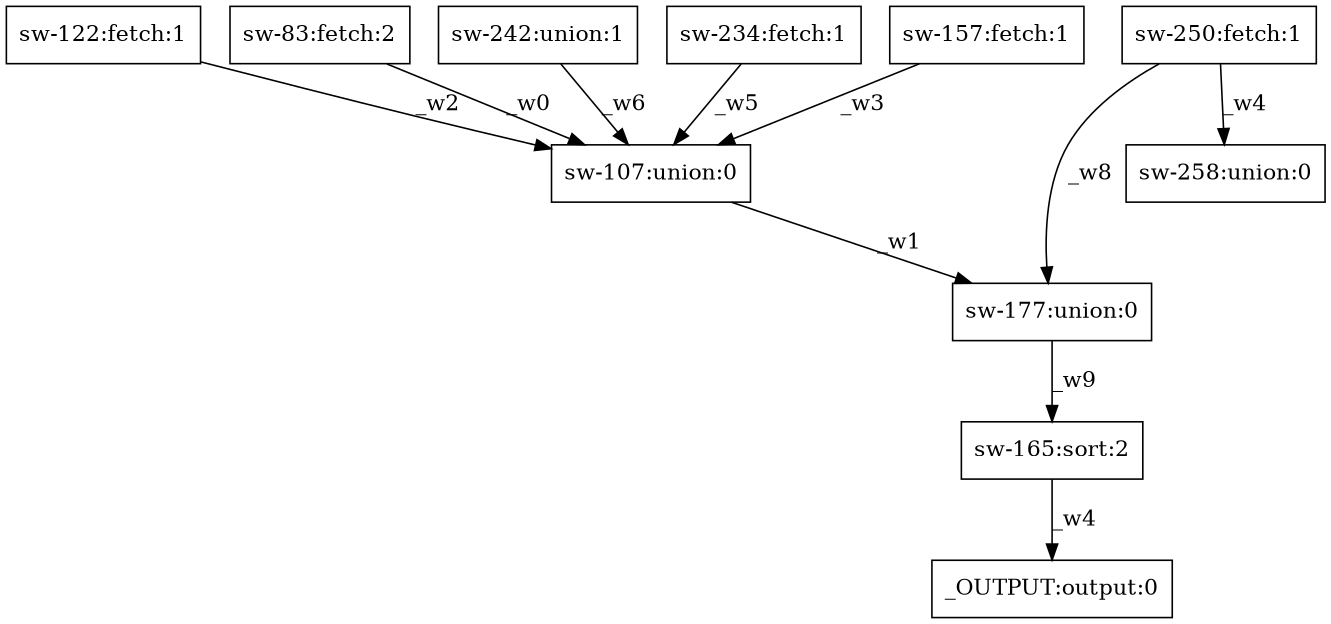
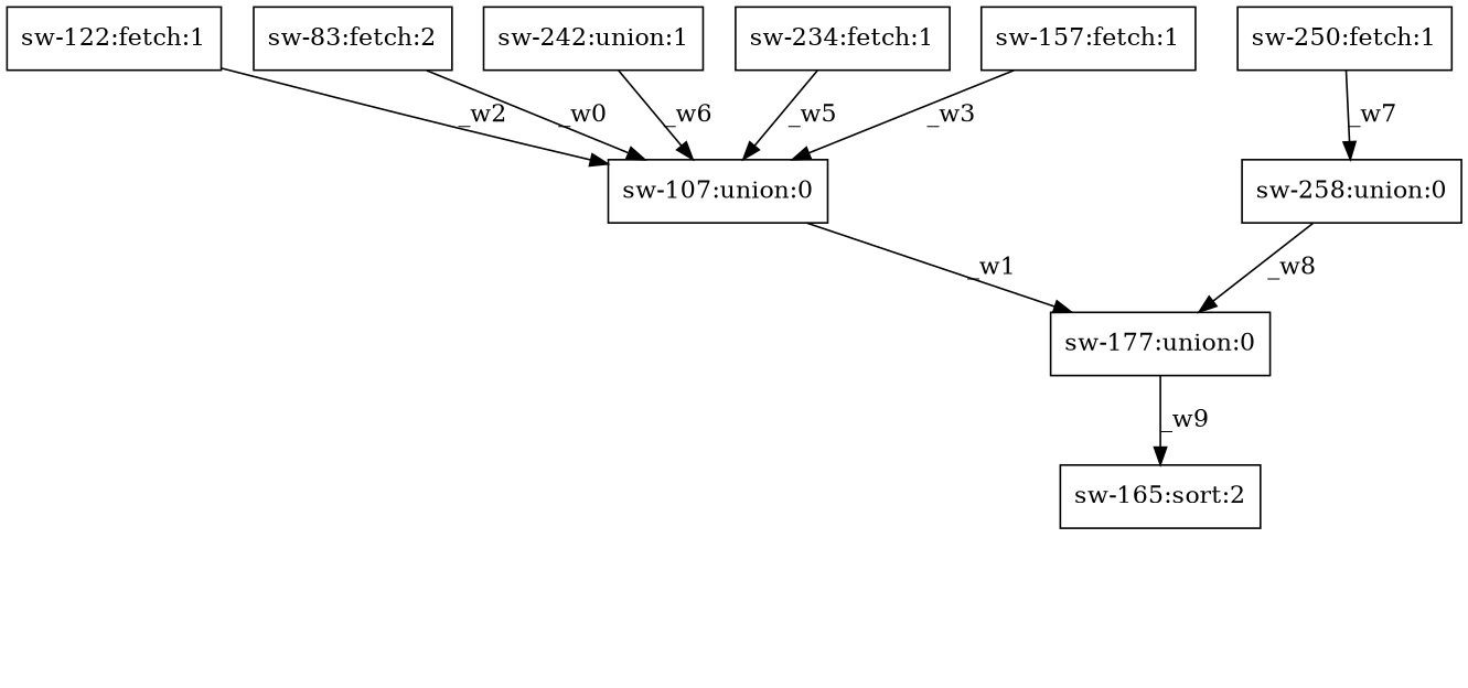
  digraph {
    node [shape=box]
-   n1 [label="_OUTPUT:output:0"]
    n2 [label="sw-122:fetch:1"]
    n3 [label="sw-107:union:0"]
    n4 [label="sw-177:union:0"]
    n5 [label="sw-83:fetch:2"]
    n6 [label="sw-242:union:1"]
    n7 [label="sw-165:sort:2"]
    n8 [label="sw-258:union:0"]
    n9 [label="sw-250:fetch:1"]
    n10 [label="sw-234:fetch:1"]
    n11 [label="sw-157:fetch:1"]
    n2 -> n3 [label=_w2]
    n3 -> n4 [label=_w1]
    n4 -> n7 [label=_w9]
    n5 -> n3 [label=_w0]
    n6 -> n3 [label=_w6]
-   n7 -> n1 [label=_w4]
-   n9 -> n4 [label=_w8]
-   n9 -> n8 [label=_w4]
+   n8 -> n4 [label=_w8]
+   n9 -> n8 [label=_w7]
    n10 -> n3 [label=_w5]
    n11 -> n3 [label=_w3]
  }
